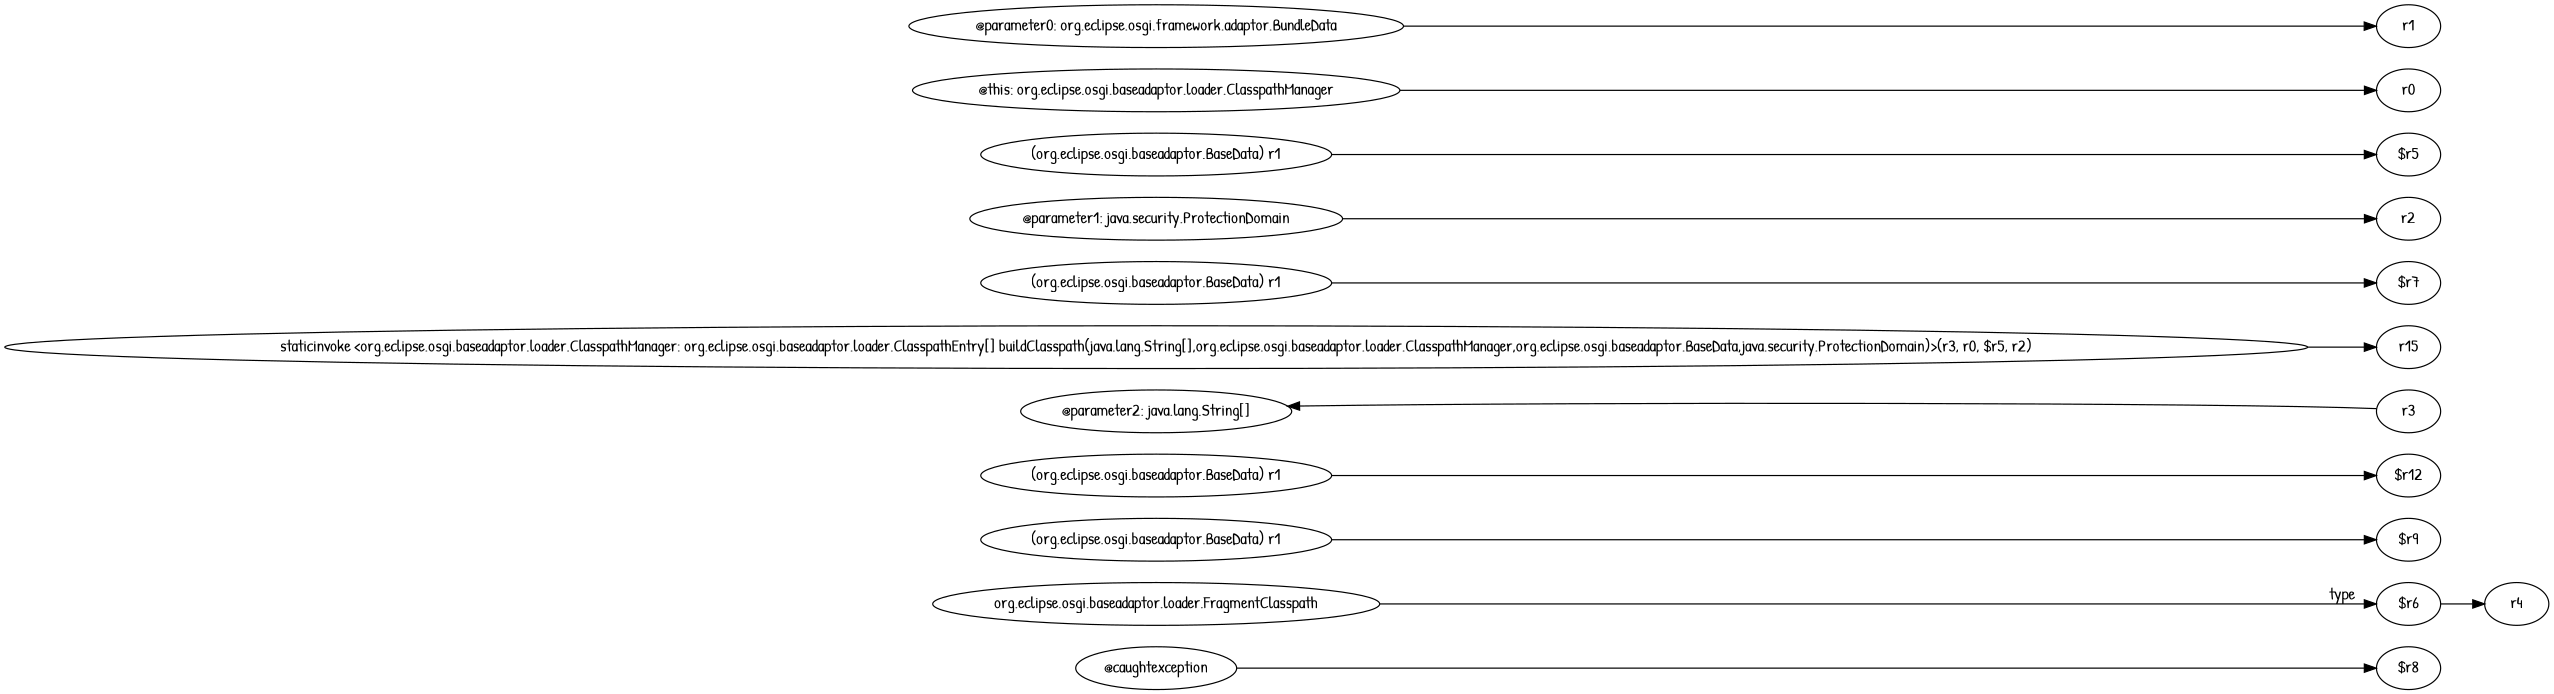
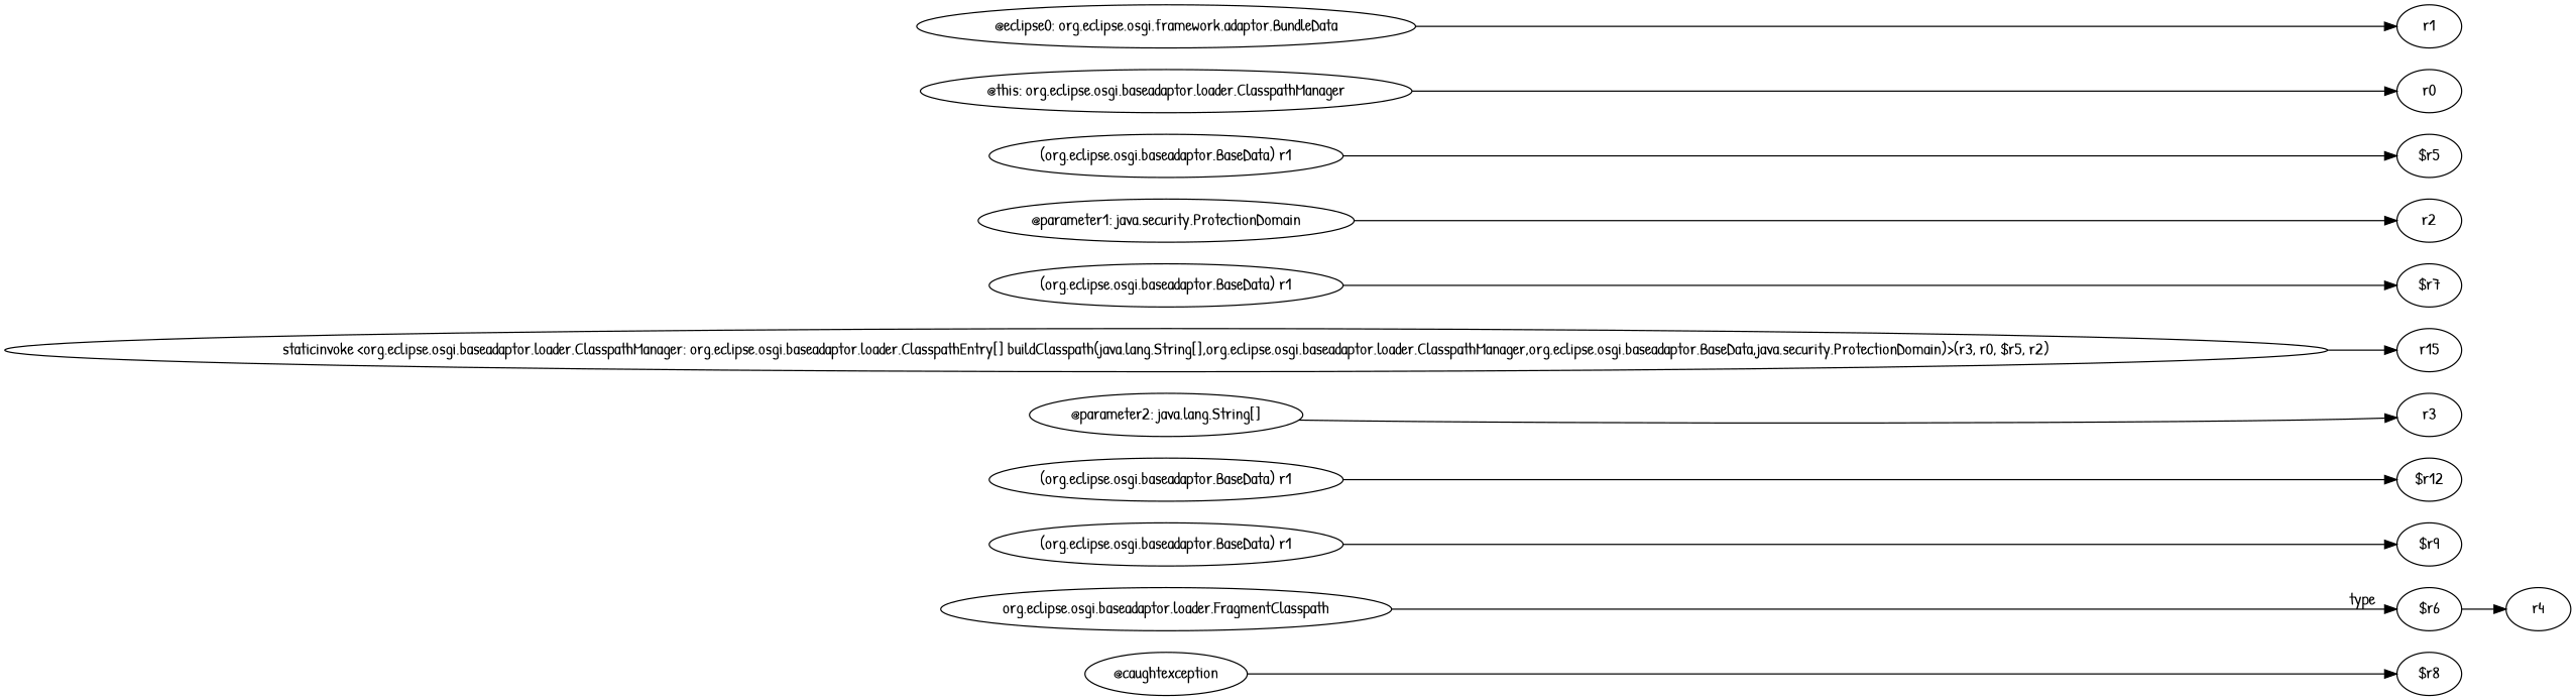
  digraph {
    fontname="Patrick Hand"
    rankdir=LR
    node [fontname="Patrick Hand"]
    edge [fontname="Patrick Hand"]
    n1 [label="@caughtexception"]
    n2 [label="$r8"]
    n3 [label="org.eclipse.osgi.baseadaptor.loader.FragmentClasspath"]
    n4 [label="$r6"]
    n5 [label=r4]
    n6 [label="(org.eclipse.osgi.baseadaptor.BaseData) r1"]
    n7 [label="$r9"]
    n8 [label="(org.eclipse.osgi.baseadaptor.BaseData) r1"]
    n9 [label="$r12"]
    n10 [label="@parameter2: java.lang.String[]"]
    n11 [label=r3]
    n12 [label="staticinvoke <org.eclipse.osgi.baseadaptor.loader.ClasspathManager: org.eclipse.osgi.baseadaptor.loader.ClasspathEntry[] buildClasspath(java.lang.String[],org.eclipse.osgi.baseadaptor.loader.ClasspathManager,org.eclipse.osgi.baseadaptor.BaseData,java.security.ProtectionDomain)>(r3, r0, $r5, r2)"]
    n13 [label=r15]
    n14 [label="(org.eclipse.osgi.baseadaptor.BaseData) r1"]
    n15 [label="$r7"]
    n16 [label="@parameter1: java.security.ProtectionDomain"]
    n17 [label=r2]
    n18 [label="(org.eclipse.osgi.baseadaptor.BaseData) r1"]
    n19 [label="$r5"]
    n20 [label="@this: org.eclipse.osgi.baseadaptor.loader.ClasspathManager"]
    n21 [label=r0]
-   n22 [label="@parameter0: org.eclipse.osgi.framework.adaptor.BundleData"]
+   n22 [label="@eclipse0: org.eclipse.osgi.framework.adaptor.BundleData"]
    n23 [label=r1]
    n1 -> n2
    n3 -> n4 [label=type]
    n4 -> n5
    n6 -> n7
    n8 -> n9
-   n11 -> n10
+   n10 -> n11
    n12 -> n13
    n14 -> n15
    n16 -> n17
    n18 -> n19
    n20 -> n21
    n22 -> n23
  }
